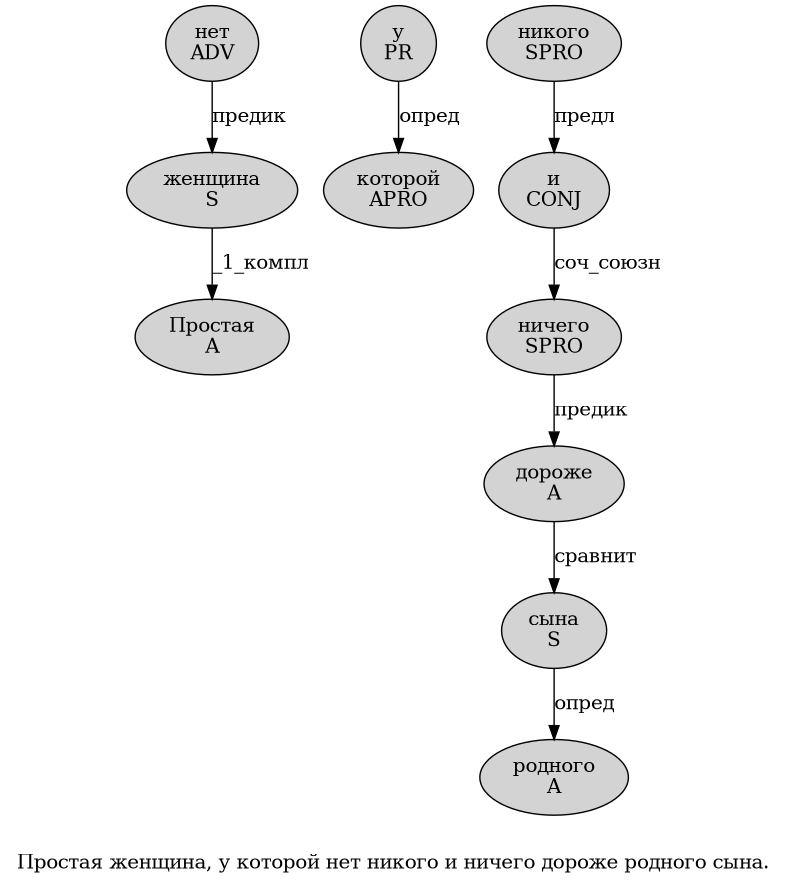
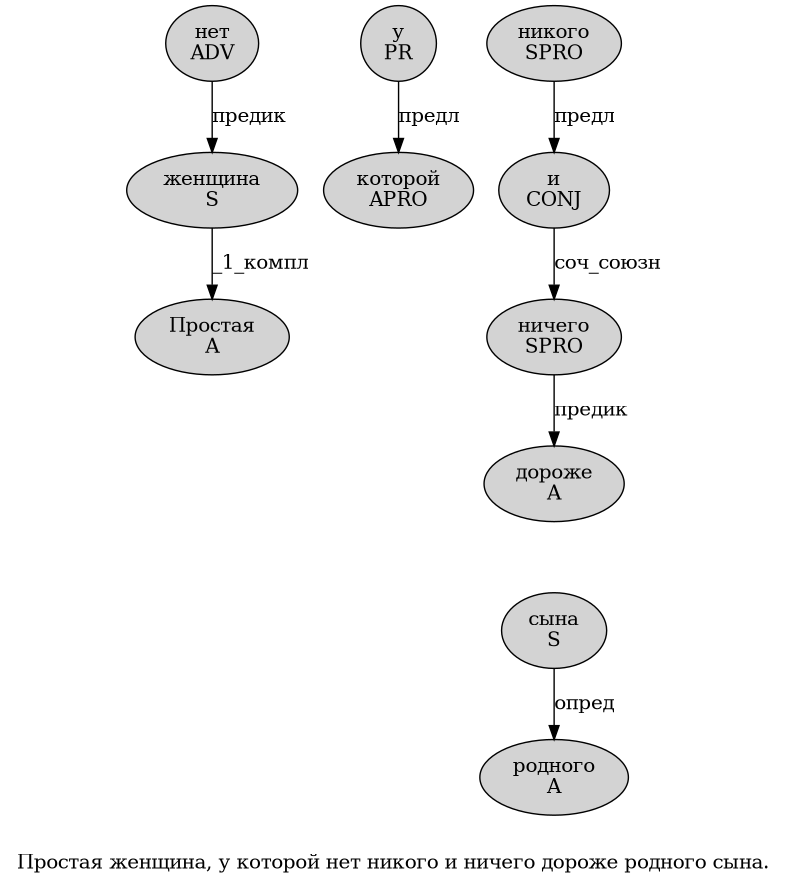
  digraph {
    label="Простая женщина, у которой нет никого и ничего дороже родного сына."
    node [fillcolor=lightgray penwidth=1 shape=ellipse style=filled]
    n1 [label="Простая\nA"]
    n2 [label="женщина\nS"]
    n3 [label="у\nPR"]
    n4 [label="которой\nAPRO"]
    n5 [label="нет\nADV"]
    n6 [label="никого\nSPRO"]
    n7 [label="и\nCONJ"]
    n8 [label="ничего\nSPRO"]
    n9 [label="дороже\nA"]
    n10 [label="сына\nS"]
    n11 [label="родного\nA"]
    n2 -> n1 [label="_1_компл"]
-   n3 -> n4 [label="опред"]
+   n3 -> n4 [label="предл"]
    n5 -> n2 [label="предик"]
    n6 -> n7 [label="предл"]
    n7 -> n8 [label="соч_союзн"]
    n8 -> n9 [label="предик"]
-   n9 -> n10 [label="сравнит"]
    n10 -> n11 [label="опред"]
  }
